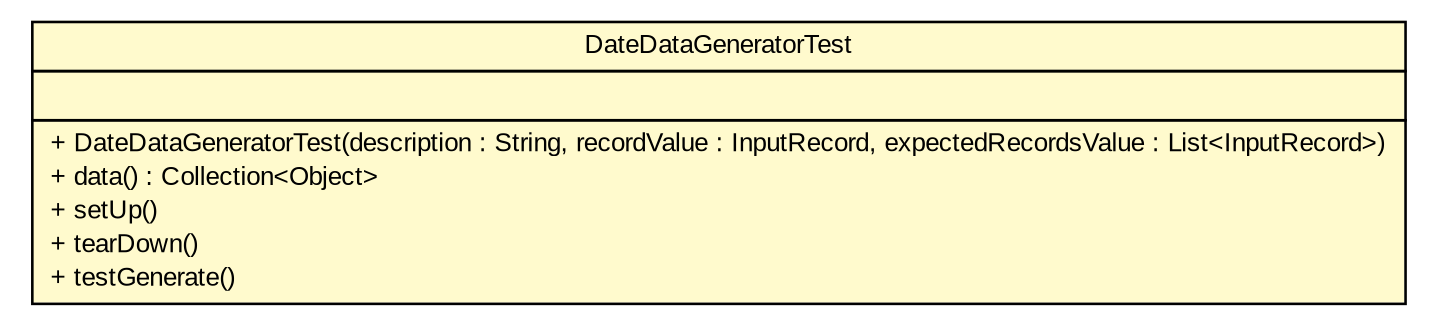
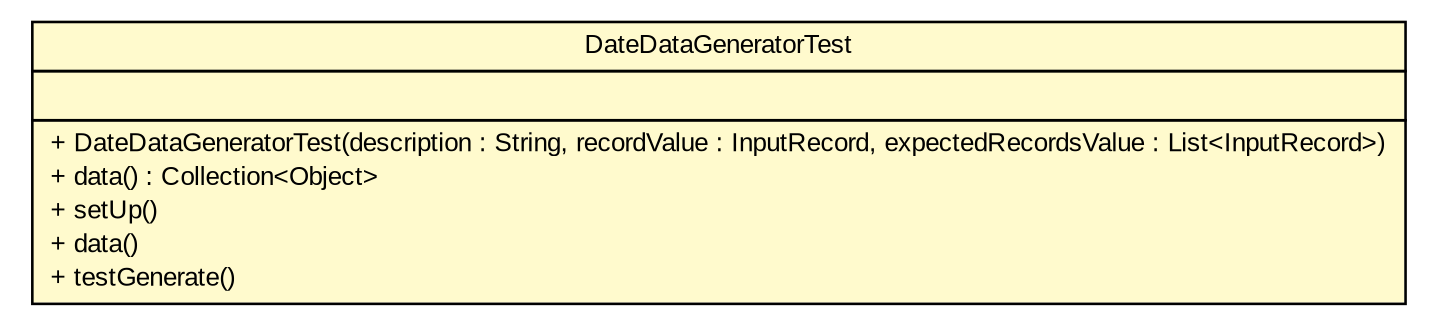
  digraph {
    nodesep=0.25
    ranksep=0.5
-   n1 [fontcolor=black fontname=arial fontsize=10.0 label=<<table title="com.github.mkolisnyk.aerial.datagenerators.DateDataGeneratorTest" border="0" cellborder="1" cellspacing="0" cellpadding="2" port="p" bgcolor="lemonChiffon" href="./DateDataGeneratorTest.html"> 		<tr><td><table border="0" cellspacing="0" cellpadding="1"> <tr><td align="center" balign="center"> DateDataGeneratorTest </td></tr> 		</table></td></tr> 		<tr><td><table border="0" cellspacing="0" cellpadding="1"> <tr><td align="left" balign="left">  </td></tr> 		</table></td></tr> 		<tr><td><table border="0" cellspacing="0" cellpadding="1"> <tr><td align="left" balign="left"> + DateDataGeneratorTest(description : String, recordValue : InputRecord, expectedRecordsValue : List&lt;InputRecord&gt;) </td></tr> <tr><td align="left" balign="left"> + data() : Collection&lt;Object&gt; </td></tr> <tr><td align="left" balign="left"> + setUp() </td></tr> <tr><td align="left" balign="left"> + tearDown() </td></tr> <tr><td align="left" balign="left"> + testGenerate() </td></tr> 		</table></td></tr> 		</table>> shape=plaintext]
+   n1 [fontcolor=black fontname=arial fontsize=10.0 label=<<table title="com.github.mkolisnyk.aerial.datagenerators.DateDataGeneratorTest" border="0" cellborder="1" cellspacing="0" cellpadding="2" port="p" bgcolor="lemonChiffon" href="./DateDataGeneratorTest.html"> 		<tr><td><table border="0" cellspacing="0" cellpadding="1"> <tr><td align="center" balign="center"> DateDataGeneratorTest </td></tr> 		</table></td></tr> 		<tr><td><table border="0" cellspacing="0" cellpadding="1"> <tr><td align="left" balign="left">  </td></tr> 		</table></td></tr> 		<tr><td><table border="0" cellspacing="0" cellpadding="1"> <tr><td align="left" balign="left"> + DateDataGeneratorTest(description : String, recordValue : InputRecord, expectedRecordsValue : List&lt;InputRecord&gt;) </td></tr> <tr><td align="left" balign="left"> + data() : Collection&lt;Object&gt; </td></tr> <tr><td align="left" balign="left"> + setUp() </td></tr> <tr><td align="left" balign="left"> + data() </td></tr> <tr><td align="left" balign="left"> + testGenerate() </td></tr> 		</table></td></tr> 		</table>> shape=plaintext]
  }
